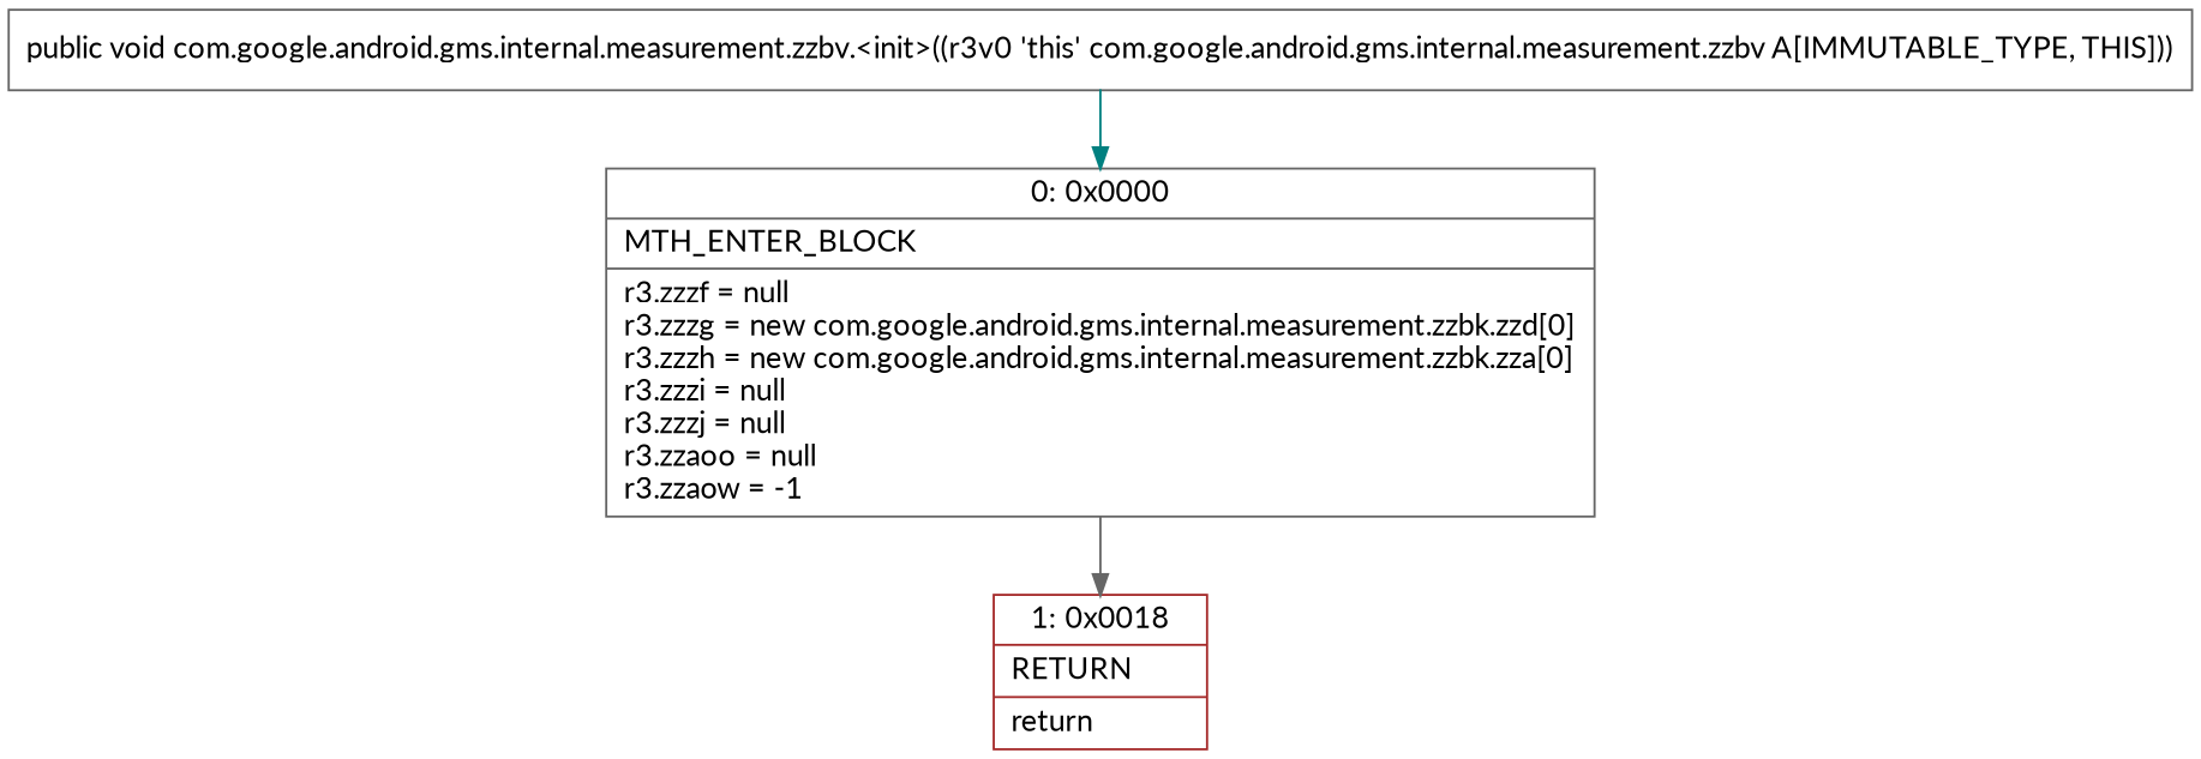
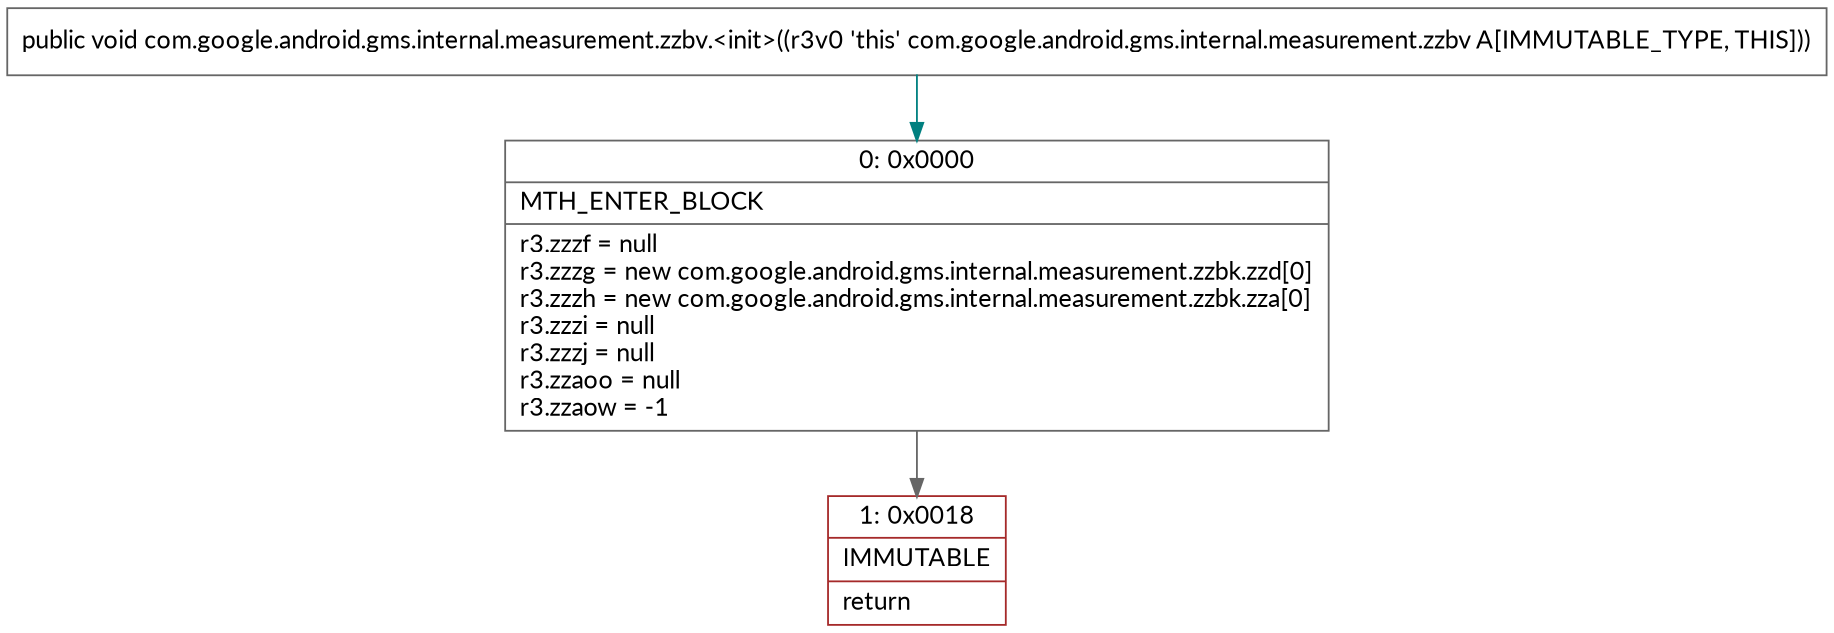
  digraph {
    fontname=Lato
    node [shape=record color=gray40 fontname=Lato]
    edge [fontname=Lato]
    n1 [label="{0\:\ 0x0000|MTH_ENTER_BLOCK\l|r3.zzzf = null\lr3.zzzg = new com.google.android.gms.internal.measurement.zzbk.zzd[0]\lr3.zzzh = new com.google.android.gms.internal.measurement.zzbk.zza[0]\lr3.zzzi = null\lr3.zzzj = null\lr3.zzaoo = null\lr3.zzaow = \-1\l}"]
-   n2 [label="{1\:\ 0x0018|RETURN\l|return\l}" color=brown]
+   n2 [label="{1\:\ 0x0018|IMMUTABLE\l|return\l}" color=brown]
    n3 [label="{public void com.google.android.gms.internal.measurement.zzbv.\<init\>((r3v0 'this' com.google.android.gms.internal.measurement.zzbv A[IMMUTABLE_TYPE, THIS])) }"]
    n1 -> n2 [color=gray40]
    n3 -> n1 [color=teal]
  }
